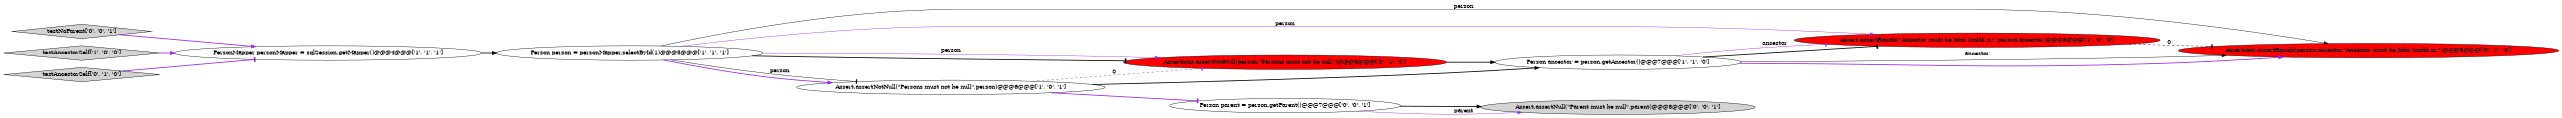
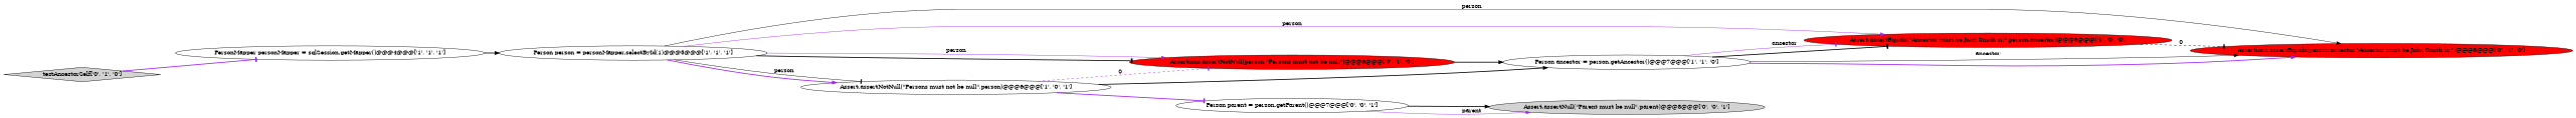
  digraph {
    rankdir=LR
    node [fillcolor=white shape=ellipse style=filled]
    edge [arrowhead=normal color=purple style=bold]
-   n1 [fillcolor=lightgray label="testNoParent['0', '0', '1']" shape=diamond]
    n2 [label="PersonMapper personMapper = sqlSession.getMapper()@@@4@@@['1', '1', '1']"]
    n3 [label="Person person = personMapper.selectById(1)@@@5@@@['1', '1', '1']"]
    n4 [fillcolor=red label="Assert.assertEquals(\"Ancestor must be John Smith sr.\",person,ancestor)@@@8@@@['1', '0', '0']"]
    n5 [fillcolor=red label="Assertions.assertNotNull(person,\"Persons must not be null\")@@@6@@@['0', '1', '0']"]
    n6 [fillcolor=red label="Assertions.assertEquals(person,ancestor,\"Ancestor must be John Smith sr.\")@@@8@@@['0', '1', '0']"]
    n7 [label="Assert.assertNotNull(\"Persons must not be null\",person)@@@6@@@['1', '0', '1']"]
    n8 [label="Person ancestor = person.getAncestor()@@@7@@@['1', '1', '0']"]
    n9 [label="Person parent = person.getParent()@@@7@@@['0', '0', '1']"]
    n10 [fillcolor=lightgray label="Assert.assertNull(\"Parent must be null\",parent)@@@8@@@['0', '0', '1']"]
-   n11 [fillcolor=lightgray label="testAncestorSelf['1', '0', '0']" shape=diamond]
    n12 [fillcolor=lightgray label="testAncestorSelf['0', '1', '0']" shape=diamond]
-   n1 -> n2
    n2 -> n3 [color=black]
    n3 -> n4 [label=person style=solid]
    n3 -> n5 [label=person style=solid]
    n3 -> n5 [arrowhead=tee color=black]
    n3 -> n6 [color=black label=person style=solid]
    n3 -> n7 [arrowhead=tee color=black label=person style=solid]
    n3 -> n7
    n4 -> n6 [arrowhead=tee color=black label=0 style=dashed]
    n5 -> n8 [color=black]
    n7 -> n5 [arrowhead=tee label=0 style=dashed]
    n7 -> n8 [color=black]
    n7 -> n9 [arrowhead=tee]
    n8 -> n4 [arrowhead=tee label=ancestor style=solid]
    n8 -> n4 [arrowhead=tee color=black]
    n8 -> n6 [color=black label=ancestor style=solid]
    n8 -> n6
    n9 -> n10 [color=black]
    n9 -> n10 [label=parent style=solid]
-   n11 -> n2
    n12 -> n2 [arrowhead=tee]
  }
